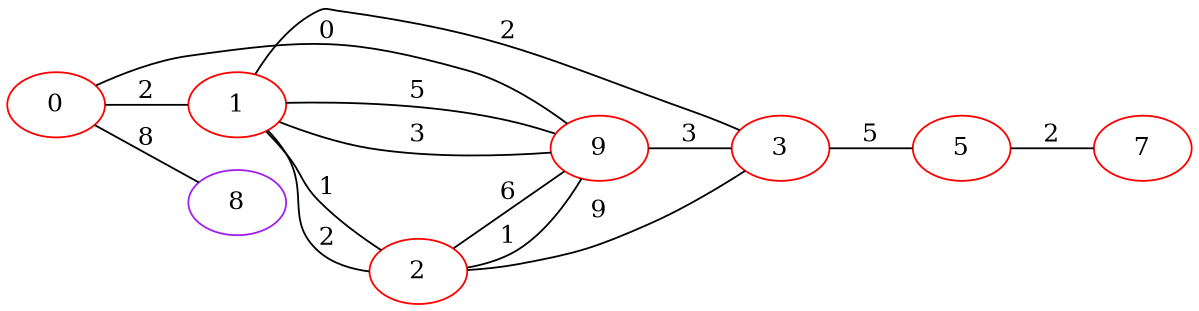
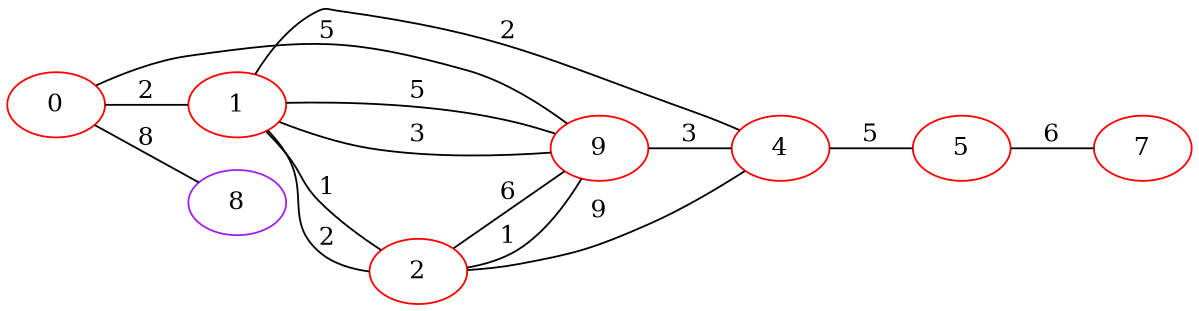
  graph {
    rankdir=LR
    node [color=red weight=1]
    0
    1
    n3 [label=9]
    8 [color=purple weight=4]
    2
-   4 [label=3]
+   4
    5
    7
    0 -- 1 [label=2]
-   0 -- n3 [label=0]
+   0 -- n3 [label=5]
    0 -- 8 [label=8]
    1 -- n3 [label=5]
    1 -- n3 [label=3]
    1 -- 2 [label=1]
    1 -- 2 [label=2]
    1 -- 4 [label=2]
    n3 -- 4 [label=3]
    2 -- n3 [label=6]
    2 -- n3 [label=1]
    2 -- 4 [label=9]
    4 -- 5 [label=5]
-   5 -- 7 [label=2]
+   5 -- 7 [label=6]
  }
